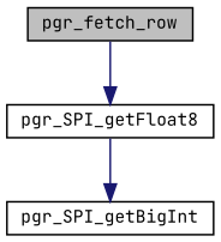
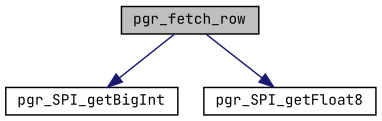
  digraph {
    fontname="JetBrains Mono"
    rankdir=TB
    node [color=black fillcolor=white fontname="JetBrains Mono" fontsize=10 shape=record style=filled]
    edge [color=midnightblue fontname="JetBrains Mono" fontsize=10 labelfontname=Helvetica labelfontsize=10 style=solid]
    n1 [fillcolor=grey75 fontcolor=black height=0.2 label=pgr_fetch_row width=0.4]
    n2 [height=0.2 label=pgr_SPI_getBigInt width=0.4]
    n3 [height=0.2 label=pgr_SPI_getFloat8 width=0.4]
-   n3 -> n2
+   n1 -> n2
    n1 -> n3
  }
